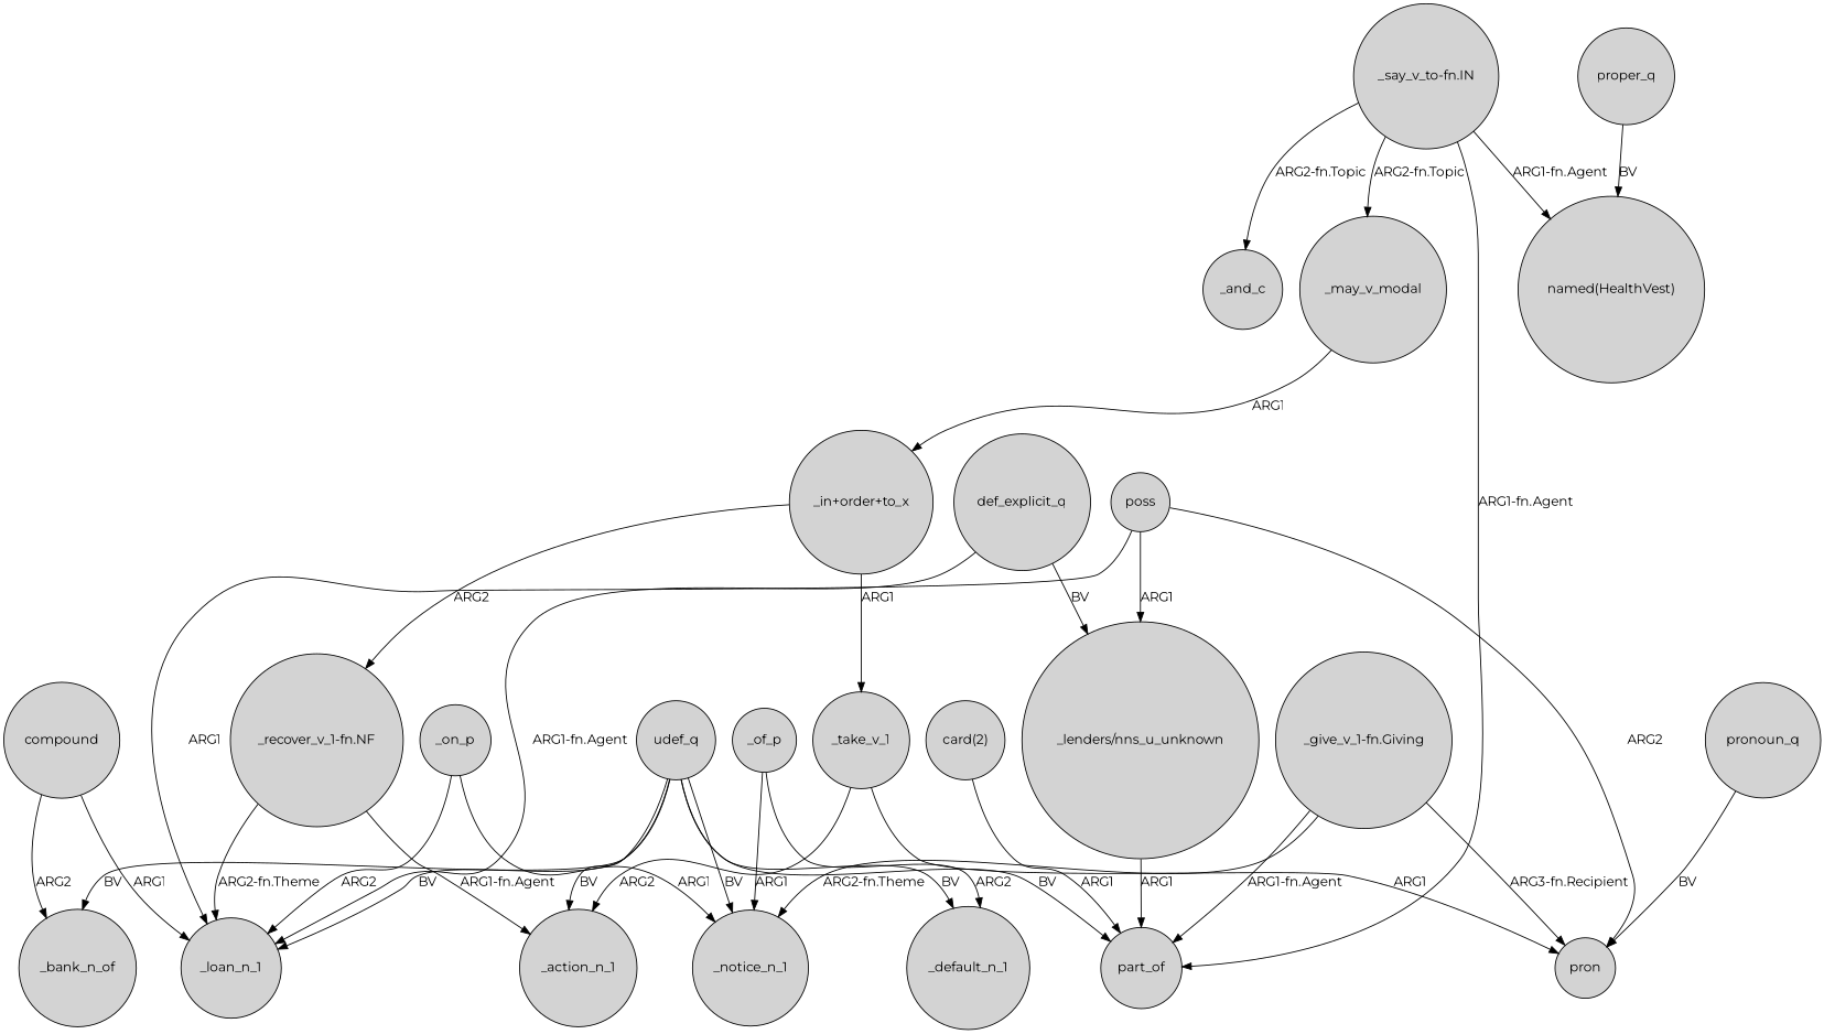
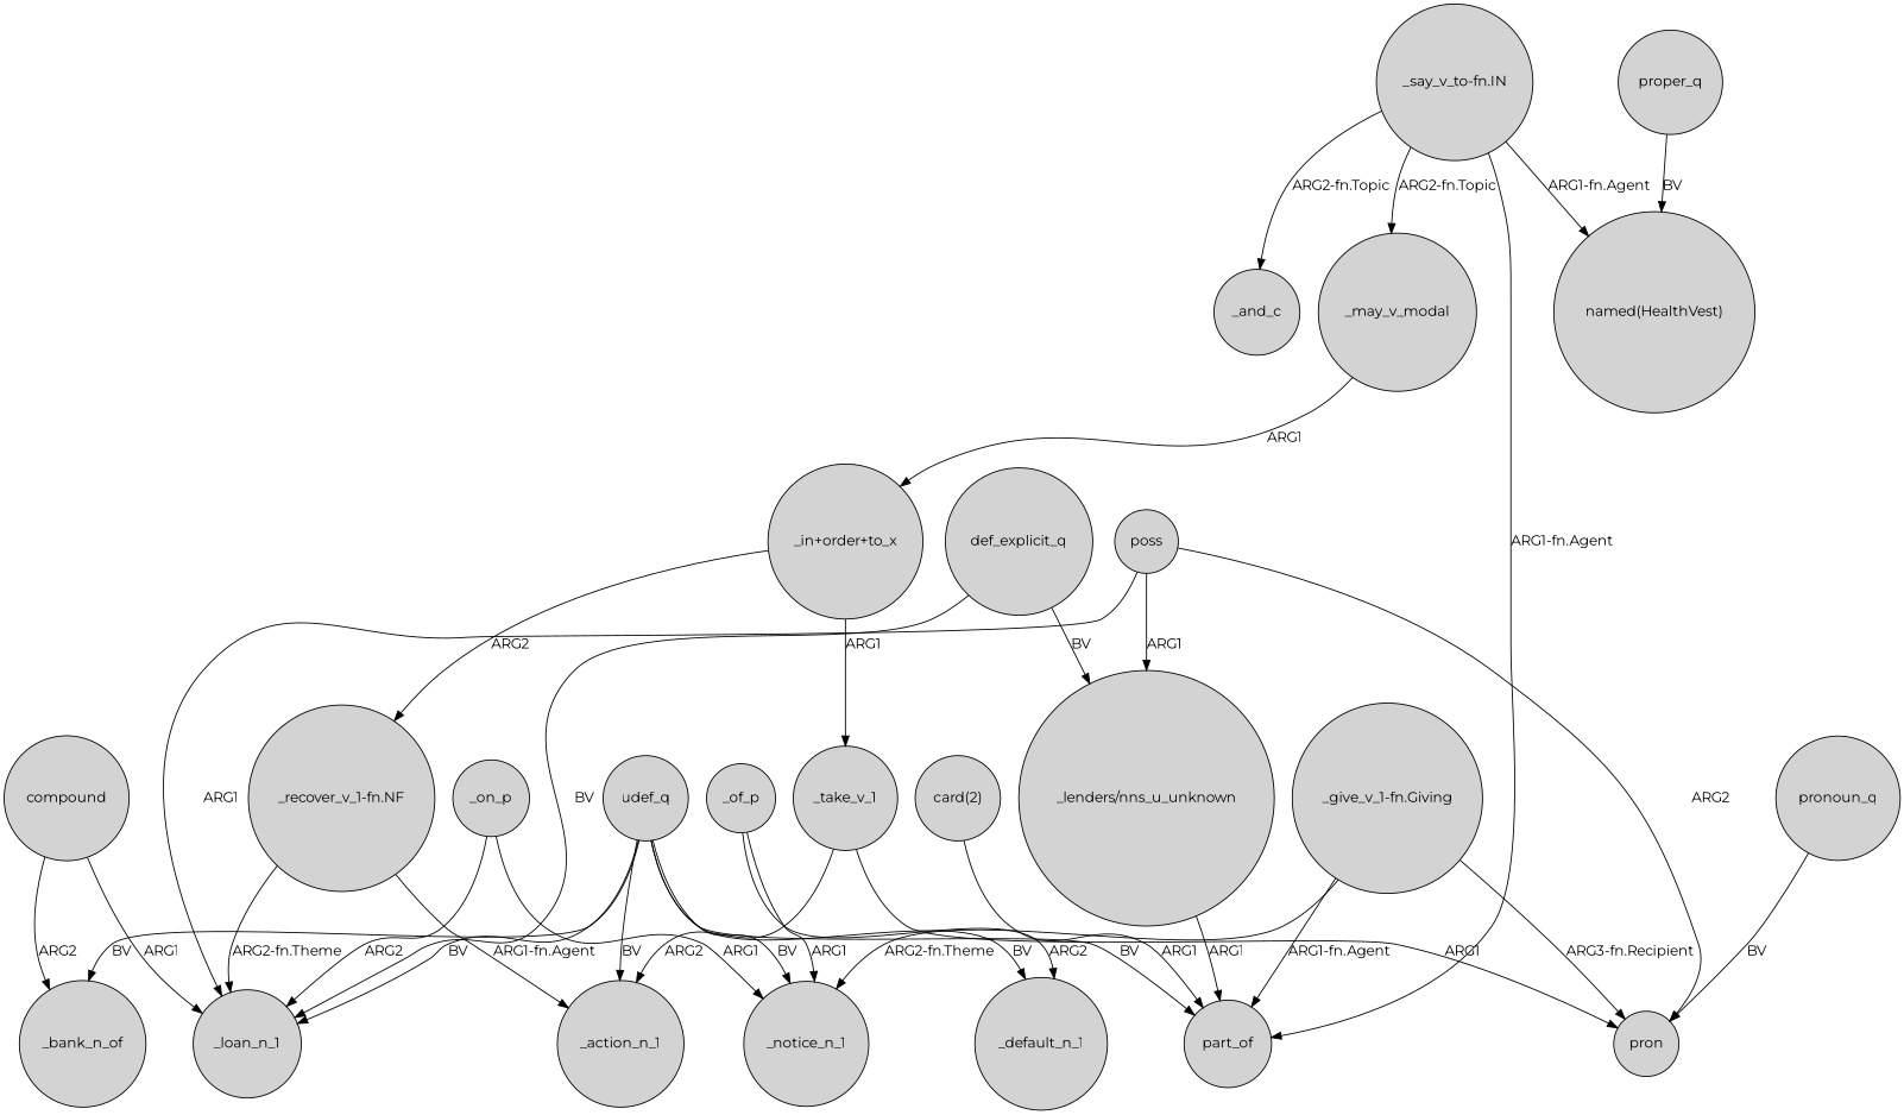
  digraph {
    fontname=Montserrat
    node [fontname=Montserrat shape=circle style=filled]
    edge [fontname=Montserrat]
    def_explicit_q
    "_lenders/nns_u_unknown"
    _loan_n_1
    part_of
    compound
    _bank_n_of
    udef_q
    _notice_n_1
    _default_n_1
    _action_n_1
    _on_p
    poss
    pron
    "card(2)"
    "_say_v_to-fn.IN"
    _may_v_modal
    _and_c
    "named(HealthVest)"
    "_in+order+to_x"
    _take_v_1
    "_recover_v_1-fn.NF"
    "_give_v_1-fn.Giving"
    pronoun_q
    _of_p
    proper_q
    def_explicit_q -> "_lenders/nns_u_unknown" [label=BV]
-   def_explicit_q -> _loan_n_1 [label="ARG1-fn.Agent"]
+   def_explicit_q -> _loan_n_1 [label=BV]
    "_lenders/nns_u_unknown" -> part_of [label=ARG1]
    compound -> _loan_n_1 [label=ARG1]
    compound -> _bank_n_of [label=ARG2]
    udef_q -> _loan_n_1 [label=BV]
    udef_q -> part_of [label=BV]
    udef_q -> _bank_n_of [label=BV]
    udef_q -> _notice_n_1 [label=BV]
    udef_q -> _default_n_1 [label=BV]
    udef_q -> _action_n_1 [label=BV]
    _on_p -> _loan_n_1 [label=ARG2]
    _on_p -> _notice_n_1 [label=ARG1]
    poss -> "_lenders/nns_u_unknown" [label=ARG1]
    poss -> _loan_n_1 [label=ARG1]
    poss -> pron [label=ARG2]
    "card(2)" -> part_of [label=ARG1]
    "_say_v_to-fn.IN" -> part_of [label="ARG1-fn.Agent"]
    "_say_v_to-fn.IN" -> _may_v_modal [label="ARG2-fn.Topic"]
    "_say_v_to-fn.IN" -> _and_c [label="ARG2-fn.Topic"]
    "_say_v_to-fn.IN" -> "named(HealthVest)" [label="ARG1-fn.Agent"]
    _may_v_modal -> "_in+order+to_x" [label=ARG1]
    "_in+order+to_x" -> _take_v_1 [label=ARG1]
    "_in+order+to_x" -> "_recover_v_1-fn.NF" [label=ARG2]
    _take_v_1 -> _action_n_1 [label=ARG2]
    _take_v_1 -> pron [label=ARG1]
    "_recover_v_1-fn.NF" -> _loan_n_1 [label="ARG2-fn.Theme"]
    "_recover_v_1-fn.NF" -> _action_n_1 [label="ARG1-fn.Agent"]
    "_give_v_1-fn.Giving" -> part_of [label="ARG1-fn.Agent"]
    "_give_v_1-fn.Giving" -> _notice_n_1 [label="ARG2-fn.Theme"]
    "_give_v_1-fn.Giving" -> pron [label="ARG3-fn.Recipient"]
    pronoun_q -> pron [label=BV]
    _of_p -> _notice_n_1 [label=ARG1]
    _of_p -> _default_n_1 [label=ARG2]
    proper_q -> "named(HealthVest)" [label=BV]
  }
